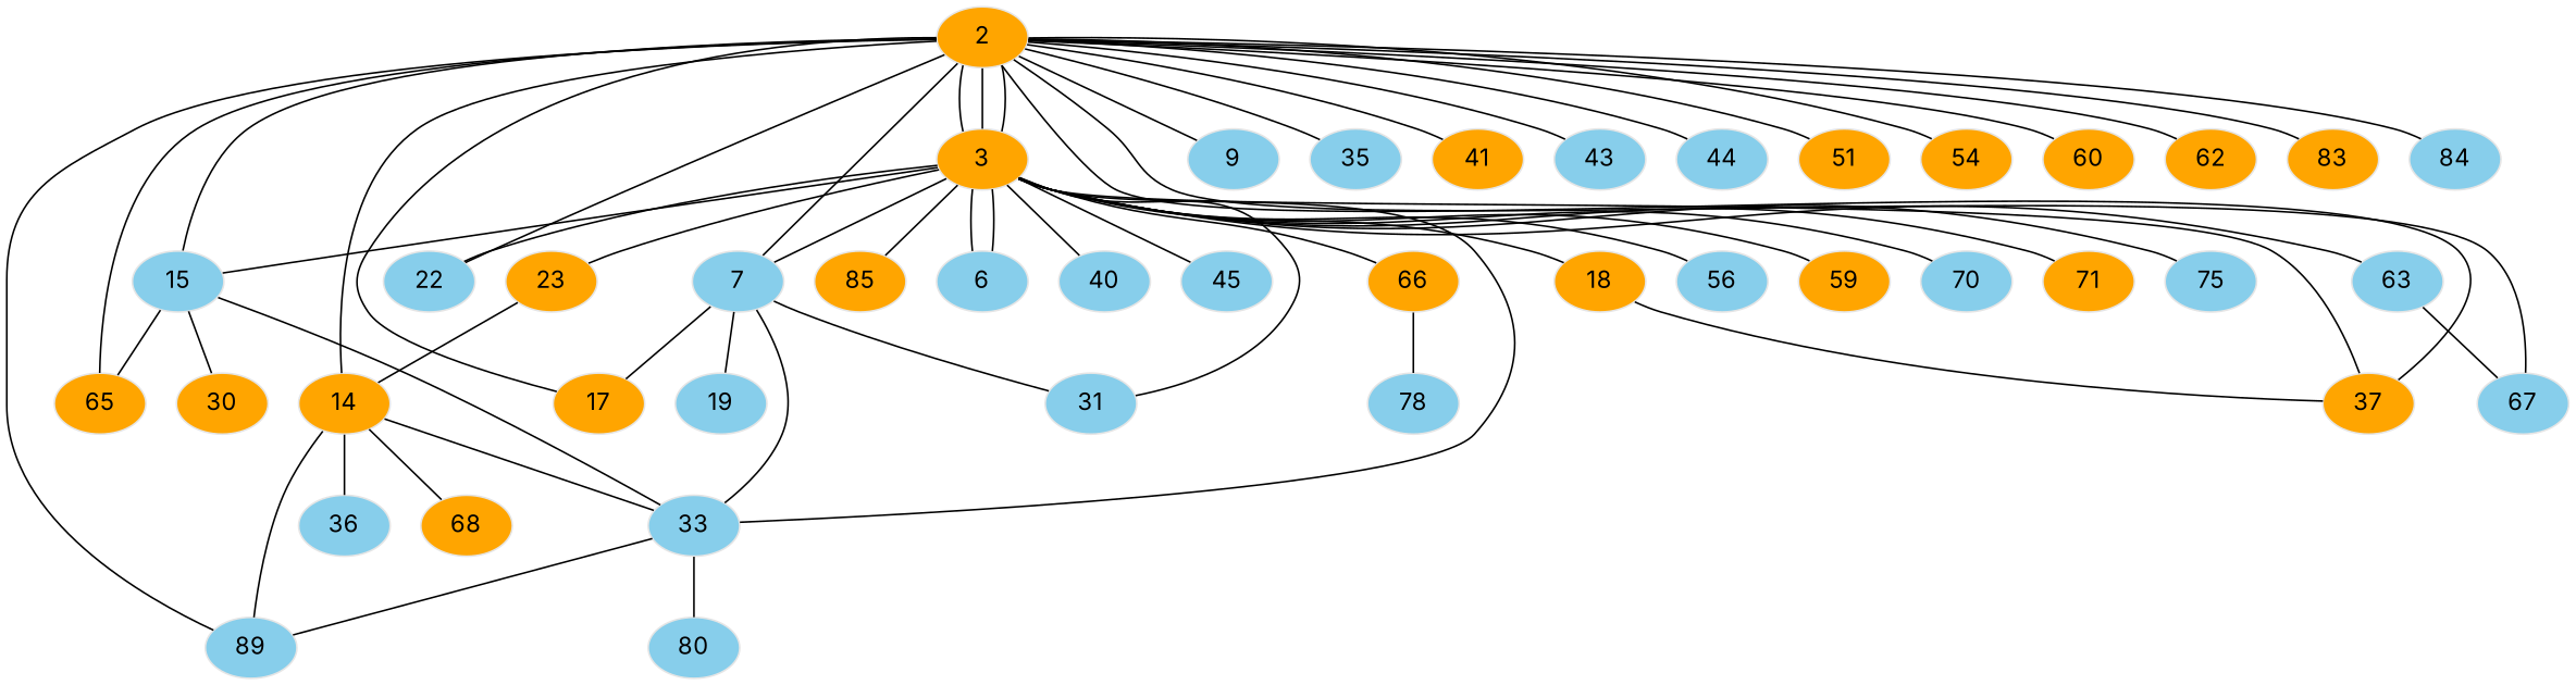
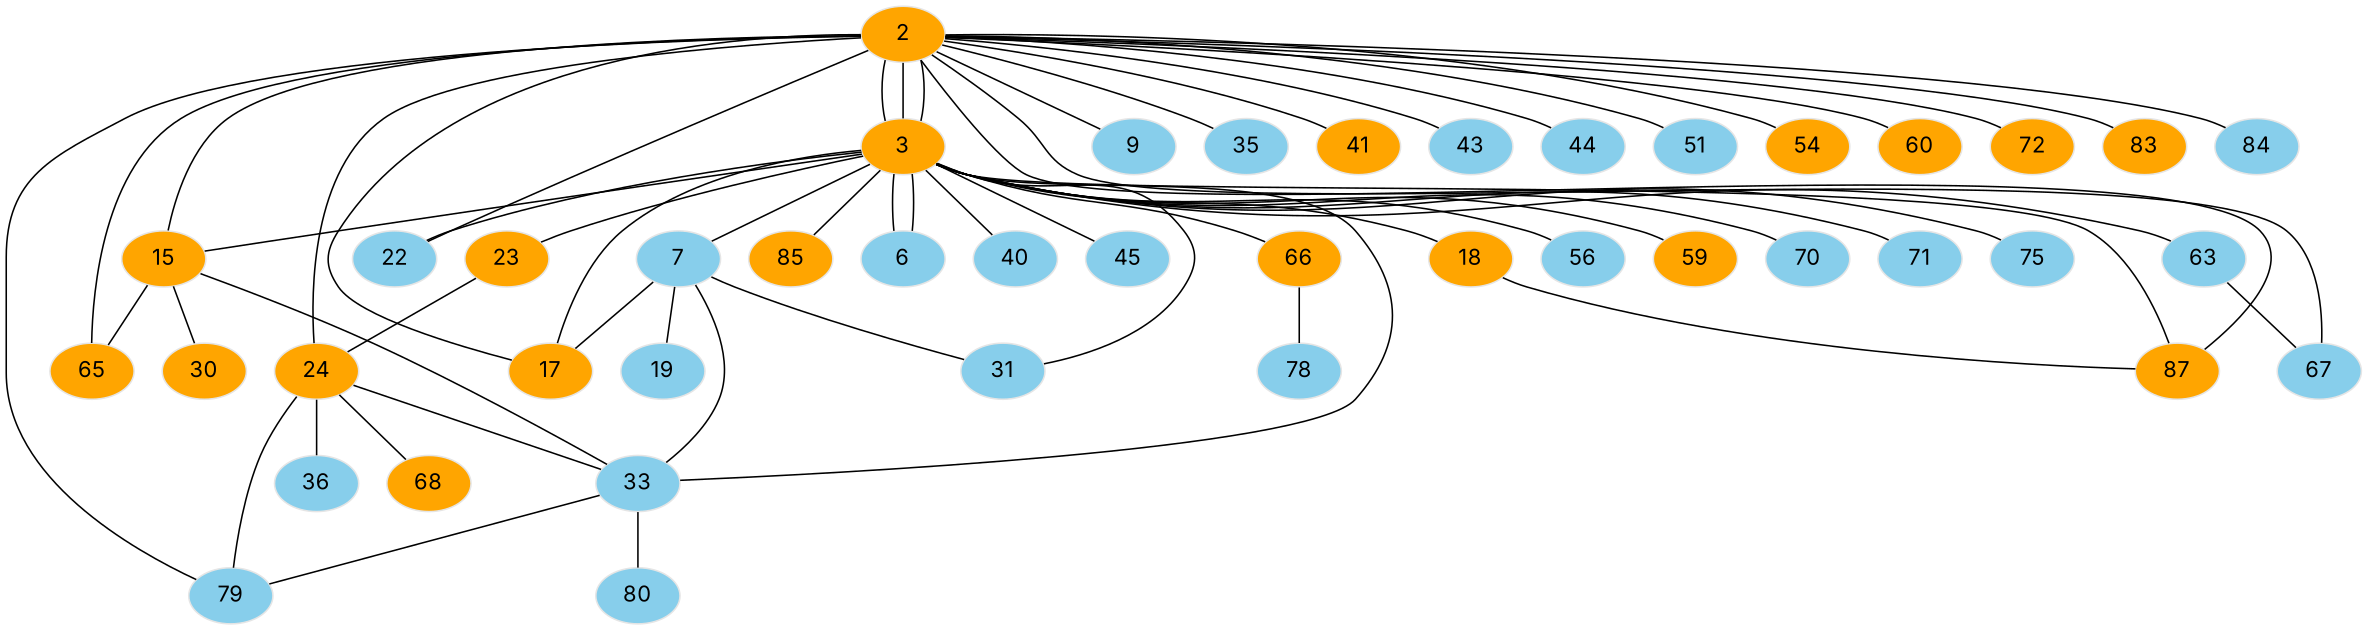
  graph {
    fontname=Inter
    node [color=gray90 fillcolor=skyblue fontname=Inter style=filled]
    edge [fontname=Inter]
    2 [fillcolor=orange super="+14+64+13+57+11+10+61"]
    3 [fillcolor=orange super="+58+48+81+32+4"]
    7 [super="+49+12+39+82+46+76+53"]
    9
-   15 [super="+21"]
+   15 [fillcolor=orange super="+21"]
    17 [fillcolor=orange super="+42"]
    22
-   24 [fillcolor=orange super="+25+28" label=14]
+   24 [fillcolor=orange super="+25+28"]
    35
-   37 [fillcolor=orange]
+   37 [fillcolor=orange label=87]
    41 [fillcolor=orange super="+72"]
    43
    44 [super="+73"]
-   51 [fillcolor=orange]
+   51
    54 [fillcolor=orange]
    60 [fillcolor=orange]
-   62 [fillcolor=orange]
+   62 [fillcolor=orange label=72]
    65 [fillcolor=orange]
    67
-   79 [label=89]
+   79
    83 [fillcolor=orange]
    84
    6
    18 [fillcolor=orange super="+87"]
    23 [fillcolor=orange]
    31
    33 [super="+52+74"]
    40
    45
    56
    59 [fillcolor=orange]
    63
    66 [fillcolor=orange]
    70
-   71 [fillcolor=orange super="+88"]
+   71 [super="+88"]
    75
    85 [fillcolor=orange]
    19 [super="+29"]
    30 [fillcolor=orange]
    n40 [label=36]
    68 [fillcolor=orange]
    80
    78 [super="+86"]
    2 -- 3 [weight=6]
    2 -- 3
    2 -- 3
-   2 -- 7 [weight=3]
    2 -- 9
    2 -- 15
    2 -- 17 [weight=2]
    2 -- 22
    2 -- 24 [weight=3]
    2 -- 35
    2 -- 37 [weight=2]
    2 -- 41
    2 -- 43
    2 -- 44 [weight=2]
    2 -- 51
    2 -- 54
    2 -- 60
    2 -- 62
    2 -- 65
    2 -- 67
    2 -- 79
    2 -- 83
    2 -- 84
    3 -- 7 [weight=6]
    3 -- 15 [weight=2]
+   3 -- 17 [weight=2]
    3 -- 22
    3 -- 37
    3 -- 6
    3 -- 6
    3 -- 18
    3 -- 23 [weight=2]
    3 -- 31
    3 -- 33 [weight=2]
    3 -- 40
    3 -- 45
    3 -- 56
    3 -- 59
    3 -- 63
    3 -- 66
    3 -- 70
    3 -- 71
    3 -- 75
    3 -- 85
    7 -- 17
    7 -- 31
    7 -- 33
    7 -- 19
    15 -- 65
    15 -- 33
    15 -- 30
    24 -- 79
    24 -- 33
    24 -- n40
    24 -- 68
    18 -- 37
    23 -- 24
    33 -- 79
    33 -- 80
    63 -- 67
    66 -- 78
  }
